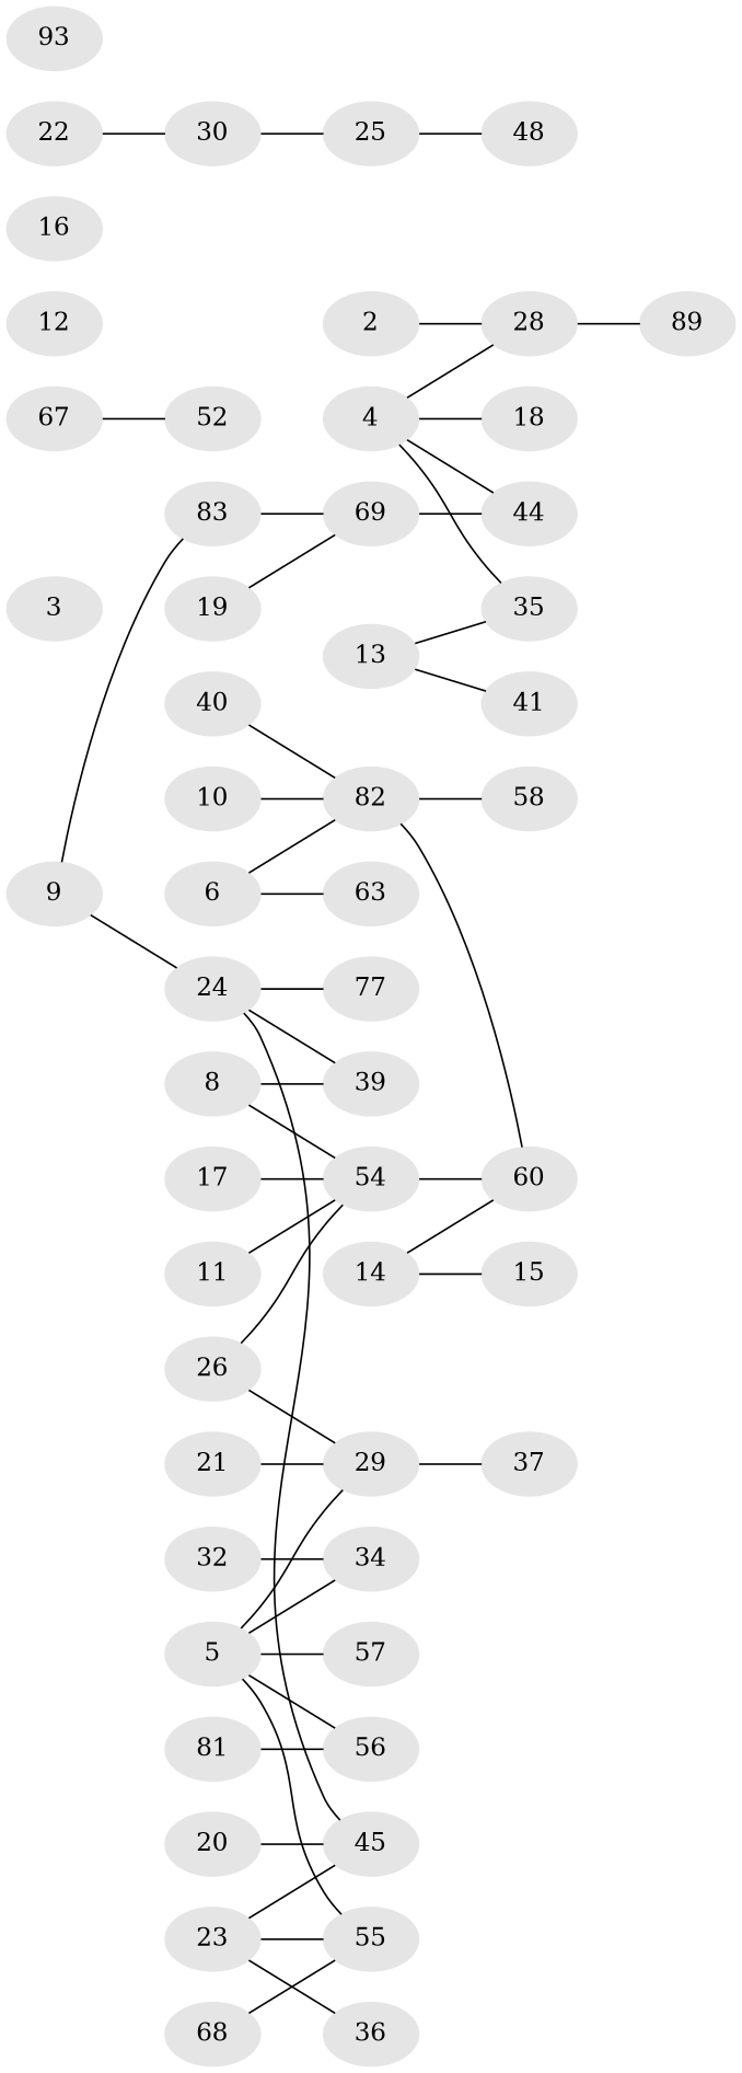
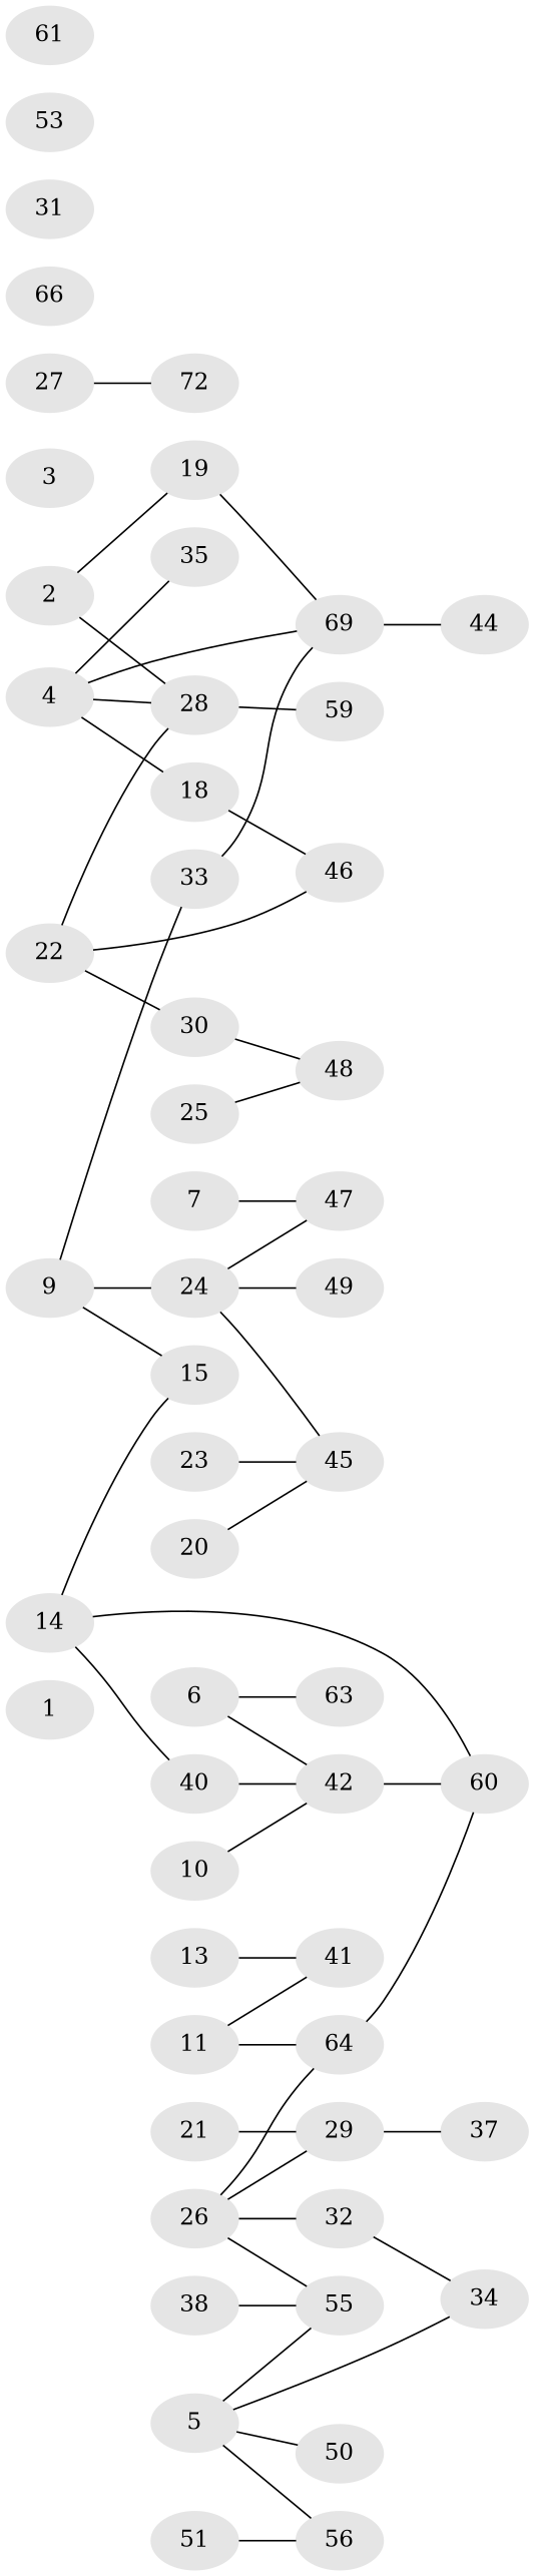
  graph {
    rankdir=LR
    node [color=gray90 style=filled]
+   1
    2
    19
    28
    n5 [label=69]
-   59 [label=89]
+   59
    3
    4
    18
    35
-   27 [label=67]
-   52
+   46
+   27
+   52 [label=72]
    44
    5
    29
    34
    55
    56
-   57
+   57 [label=50]
    37
    6
-   42 [label=82]
+   42
    n24 [label=63]
    60
-   58
-   47 [label=77]
-   8
-   49 [label=39]
-   54
+   7
+   47
+   49
+   54 [label=64]
    9
    15
    24
-   33 [label=83]
+   33
    45
    10
    11
    41
-   12
    13
    14
    40
-   16
-   17
+   16 [label=66]
    20
    21
    22
    30
    48
    23
-   36
    25
    26
    32
-   38 [label=68]
-   51 [label=81]
-   53 [label=93]
+   31
+   38
+   51
+   53
+   61
+   2 -- 19
    2 -- 28
    19 -- n5
    28 -- 59
    n5 -- 44
    4 -- 28
-   4 -- 44
+   4 -- n5
    4 -- 18
    4 -- 35
+   18 -- 46
    27 -- 52
-   5 -- 29
    5 -- 34
    5 -- 55
    5 -- 56
    5 -- 57
    29 -- 37
    6 -- 42
    6 -- n24
    42 -- 60
-   42 -- 58
-   8 -- 49
-   8 -- 54
+   7 -- 47
    54 -- 60
+   9 -- 15
    9 -- 24
    9 -- 33
    24 -- 47
    24 -- 49
    24 -- 45
    33 -- n5
    10 -- 42
    11 -- 54
-   13 -- 35
+   11 -- 41
    13 -- 41
    14 -- 60
    14 -- 15
+   14 -- 40
    40 -- 42
-   17 -- 54
    20 -- 45
    21 -- 29
+   22 -- 28
+   22 -- 46
    22 -- 30
-   30 -- 25
+   30 -- 48
    23 -- 45
-   23 -- 36
    25 -- 48
    26 -- 29
-   23 -- 55
+   26 -- 55
    26 -- 54
+   26 -- 32
    32 -- 34
    38 -- 55
    51 -- 56
  }
